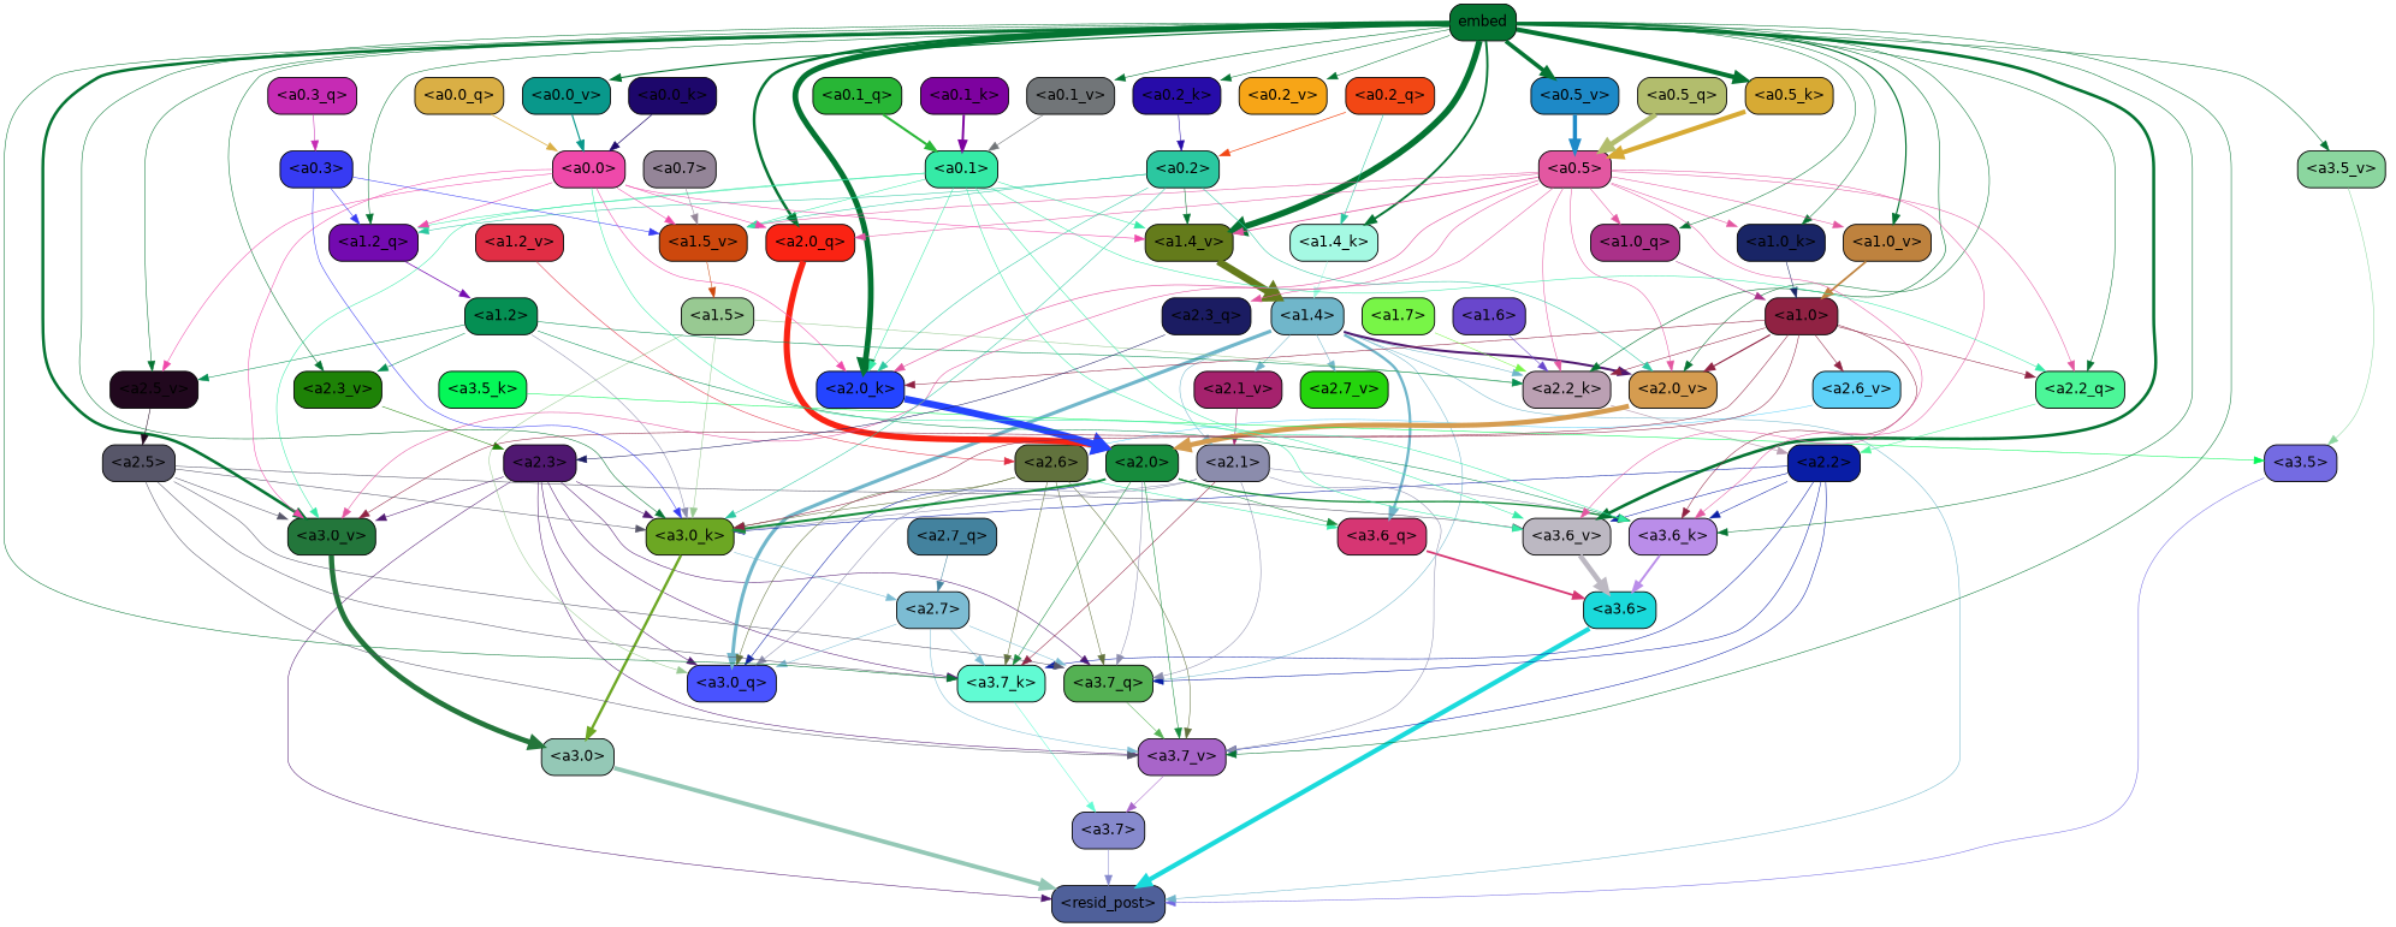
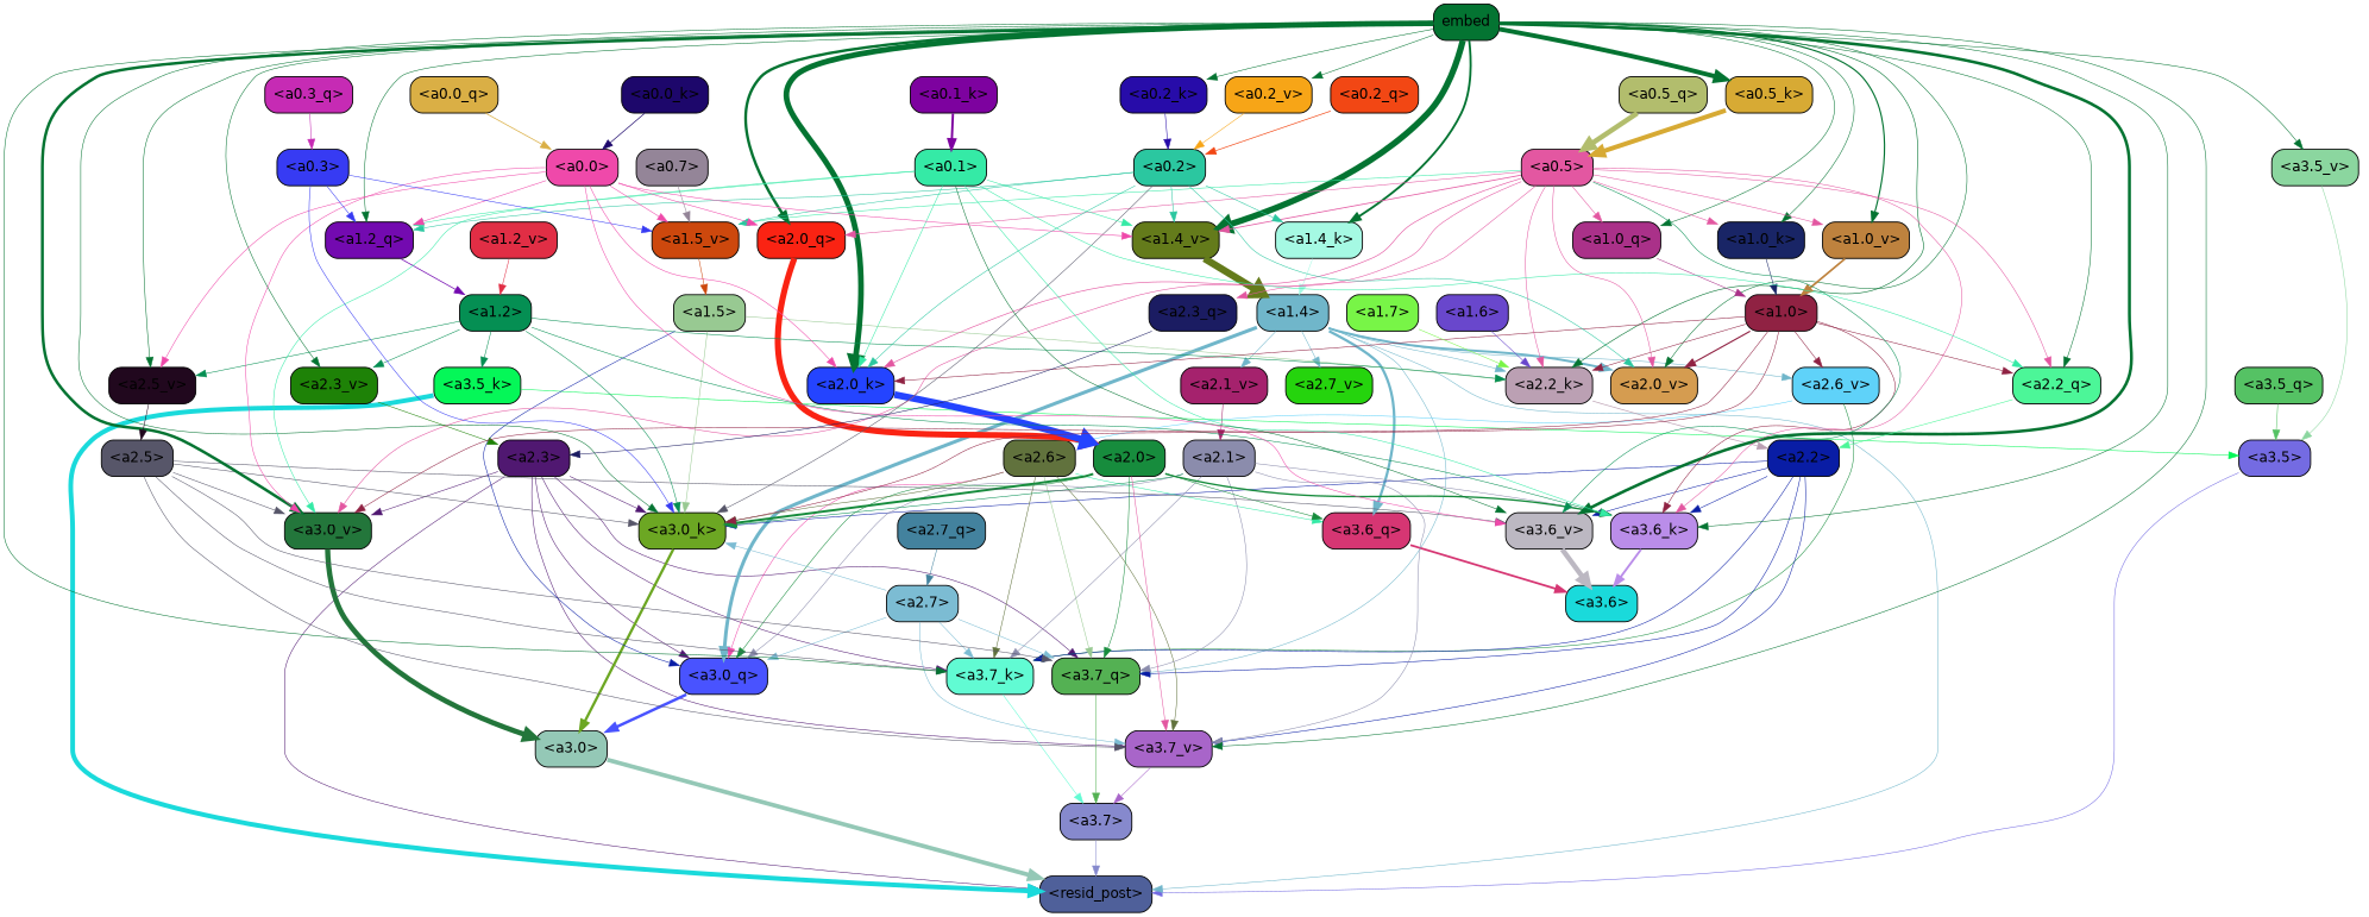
  strict digraph {
    splines=true
    node [color=black fontname=Helvetica shape=box style="filled, rounded"]
    edge [color="#047432" penwidth=0.6]
    "<a3.7>" [fillcolor="#8689cd"]
    "<resid_post>" [fillcolor="#4f609a"]
    "<a3.6>" [fillcolor="#1adadb"]
    "<a3.5>" [fillcolor="#746be2"]
    "<a3.0>" [fillcolor="#94c8b6"]
    "<a2.3>" [fillcolor="#501871"]
    "<a3.7_q>" [fillcolor="#54b153"]
    "<a3.0_q>" [fillcolor="#4953ff"]
    "<a3.7_k>" [fillcolor="#61fbd3"]
    "<a3.0_k>" [fillcolor="#6ca723"]
    "<a3.7_v>" [fillcolor="#a865c9"]
    "<a3.0_v>" [fillcolor="#23763b"]
    "<a1.4>" [fillcolor="#70b6ca"]
    "<a3.6_q>" [fillcolor="#d63673"]
    "<a2.2_k>" [fillcolor="#bba0b3"]
    "<a2.7_v>" [fillcolor="#25d40d"]
    "<a2.6_v>" [fillcolor="#5fd2f9"]
    "<a2.1_v>" [fillcolor="#a5226d"]
    "<a2.0_v>" [fillcolor="#d59c50"]
    "<a2.2>" [fillcolor="#091da5"]
    "<a2.6>" [fillcolor="#61723d"]
    "<a2.1>" [fillcolor="#8b8cac"]
    "<a2.0>" [fillcolor="#178c3d"]
    "<a3.6_k>" [fillcolor="#ba8de9"]
    "<a3.6_v>" [fillcolor="#bcb8c2"]
    "<a2.7>" [fillcolor="#7cbcd3"]
+   "<a3.5_q>" [fillcolor="#55c264"]
    "<a3.5_k>" [fillcolor="#05f758"]
    "<a3.5_v>" [fillcolor="#8bd69f"]
    "<a2.5>" [fillcolor="#575669"]
    "<a1.5>" [fillcolor="#98c992"]
    embed [fillcolor="#047432"]
    "<a2.2_q>" [fillcolor="#4cf698"]
    "<a2.0_q>" [fillcolor="#fa2313"]
    "<a2.0_k>" [fillcolor="#2444ff"]
    "<a2.5_v>" [fillcolor="#21081e"]
    "<a2.3_v>" [fillcolor="#1e8207"]
    "<a1.2_q>" [fillcolor="#730ab0"]
    "<a1.0_q>" [fillcolor="#aa3189"]
    "<a1.4_k>" [fillcolor="#a5f9e3"]
    "<a1.0_k>" [fillcolor="#192566"]
    "<a1.4_v>" [fillcolor="#647b1b"]
    "<a1.0_v>" [fillcolor="#be823e"]
    "<a0.5_k>" [fillcolor="#d7aa34"]
    "<a0.2_k>" [fillcolor="#270ca9"]
-   "<a0.5_v>" [fillcolor="#1d89c7"]
    "<a0.2_v>" [fillcolor="#f7a517"]
-   "<a0.1_v>" [fillcolor="#717578"]
-   "<a0.0_v>" [fillcolor="#09988b"]
    "<a1.2>" [fillcolor="#058f53"]
    "<a1.0>" [fillcolor="#902243"]
    "<a0.5>" [fillcolor="#e357a1"]
    "<a0.2>" [fillcolor="#2bc7a0"]
    "<a0.1>" [fillcolor="#35eaa6"]
    "<a0.0>" [fillcolor="#ef49aa"]
    "<a2.3_q>" [fillcolor="#1b1c62"]
    "<a1.5_v>" [fillcolor="#cd480d"]
    "<a0.3>" [fillcolor="#373bf3"]
    "<a2.7_q>" [fillcolor="#43829e"]
    "<a1.7>" [fillcolor="#78f547"]
    "<a1.6>" [fillcolor="#6947cc"]
    "<a1.2_v>" [fillcolor="#e12e45"]
    "<a0.7>" [fillcolor="#948598"]
    "<a0.5_q>" [fillcolor="#b2bd6d"]
    "<a0.3_q>" [fillcolor="#c62bb4"]
    "<a0.2_q>" [fillcolor="#f24714"]
-   "<a0.1_q>" [fillcolor="#28b636"]
    "<a0.0_q>" [fillcolor="#daaf45"]
    "<a0.1_k>" [fillcolor="#7d029f"]
    "<a0.0_k>" [fillcolor="#1d076b"]
    "<a3.7>" -> "<resid_post>" [color="#8689cd"]
-   "<a3.6>" -> "<resid_post>" [color="#1adadb" penwidth=4.6696330308914185]
+   "<a3.5_k>" -> "<resid_post>" [color="#1adadb" penwidth=4.6696330308914185]
    "<a3.5>" -> "<resid_post>" [color="#746be2"]
    "<a3.0>" -> "<resid_post>" [color="#94c8b6" penwidth=4.282557368278503]
    "<a2.3>" -> "<resid_post>" [color="#501871"]
    "<a2.3>" -> "<a3.7_q>" [color="#501871"]
    "<a2.3>" -> "<a3.0_q>" [color="#501871"]
    "<a2.3>" -> "<a3.7_k>" [color="#501871"]
    "<a2.3>" -> "<a3.0_k>" [color="#501871"]
    "<a2.3>" -> "<a3.7_v>" [color="#501871"]
    "<a2.3>" -> "<a3.0_v>" [color="#501871"]
-   "<a3.7_q>" -> "<a3.7_v>" [color="#54b153"]
+   "<a3.7_q>" -> "<a3.7>" [color="#54b153"]
+   "<a3.0_q>" -> "<a3.0>" [color="#4953ff" penwidth=2.8638100624084473]
    "<a3.7_k>" -> "<a3.7>" [color="#61fbd3"]
    "<a3.0_k>" -> "<a3.0>" [color="#6ca723" penwidth=2.6274144649505615]
    "<a3.7_v>" -> "<a3.7>" [color="#a865c9"]
    "<a3.0_v>" -> "<a3.0>" [color="#23763b" penwidth=5.188832879066467]
    "<a1.4>" -> "<resid_post>" [color="#70b6ca"]
    "<a1.4>" -> "<a3.7_q>" [color="#70b6ca"]
    "<a1.4>" -> "<a3.0_q>" [color="#70b6ca" penwidth=3.4971605762839317]
    "<a1.4>" -> "<a3.6_q>" [color="#70b6ca" penwidth=2.6073555648326874]
    "<a1.4>" -> "<a2.2_k>" [color="#70b6ca"]
    "<a1.4>" -> "<a2.7_v>" [color="#70b6ca"]
-   "<a1.4>" -> "<a2.1>" [color="#70b6ca"]
+   "<a1.4>" -> "<a2.6_v>" [color="#70b6ca"]
    "<a1.4>" -> "<a2.1_v>" [color="#70b6ca"]
-   "<a1.4>" -> "<a2.0_v>" [color="#501871" penwidth=2.268670678138733]
+   "<a1.4>" -> "<a2.0_v>" [color="#70b6ca" penwidth=2.268670678138733]
    "<a3.6_q>" -> "<a3.6>" [color="#d63673" penwidth=2.03758105635643]
    "<a2.2_k>" -> "<a2.2>" [color="#bba0b3" penwidth=0.7764816284179688]
    "<a2.6_v>" -> "<a2.6>" [color="#5fd2f9"]
    "<a2.1_v>" -> "<a2.1>" [color="#a5226d"]
-   "<a2.0_v>" -> "<a2.0>" [color="#d59c50" penwidth=4.906715989112854]
    "<a2.2>" -> "<a3.7_q>" [color="#091da5"]
    "<a2.2>" -> "<a3.7_k>" [color="#091da5"]
    "<a2.2>" -> "<a3.0_k>" [color="#091da5"]
    "<a2.2>" -> "<a3.7_v>" [color="#091da5"]
    "<a2.2>" -> "<a3.6_k>" [color="#091da5"]
    "<a2.2>" -> "<a3.6_v>" [color="#091da5"]
-   "<a2.6>" -> "<a3.7_q>" [color="#61723d"]
-   "<a2.6>" -> "<a3.0_q>" [color="#61723d"]
+   "<a2.6>" -> "<a3.7_q>" [color="#98c992"]
+   "<a2.6>" -> "<a3.0_q>" [color="#ef49aa"]
    "<a2.6>" -> "<a3.7_k>" [color="#61723d"]
    "<a2.6>" -> "<a3.0_k>" [color="#61723d"]
    "<a2.6>" -> "<a3.7_v>" [color="#61723d"]
    "<a2.6>" -> "<a3.6_q>" [color="#35eaa6"]
    "<a2.1>" -> "<a3.7_q>" [color="#8b8cac"]
    "<a2.1>" -> "<a3.0_q>" [color="#8b8cac"]
-   "<a2.1>" -> "<a3.7_k>" [color="#902243"]
-   "<a2.1>" -> "<a3.0_k>" [color="#8b8cac"]
+   "<a2.1>" -> "<a3.7_k>" [color="#8b8cac"]
+   "<a2.1>" -> "<a3.0_k>" [color="#058f53"]
    "<a2.1>" -> "<a3.7_v>" [color="#8b8cac"]
    "<a2.1>" -> "<a3.6_k>" [color="#8b8cac"]
-   "<a2.0>" -> "<a3.7_q>" [color="#8b8cac"]
-   "<a2.0>" -> "<a3.0_q>" [color="#091da5"]
-   "<a2.0>" -> "<a3.7_k>" [color="#178c3d"]
+   "<a2.0>" -> "<a3.7_q>" [color="#178c3d"]
+   "<a2.0>" -> "<a3.0_q>" [color="#178c3d"]
+   "<a2.6_v>" -> "<a3.7_k>" [color="#178c3d"]
    "<a2.0>" -> "<a3.0_k>" [color="#178c3d" penwidth=2.270527422428131]
-   "<a2.0>" -> "<a3.7_v>" [color="#178c3d"]
+   "<a2.0>" -> "<a3.7_v>" [color="#e357a1"]
    "<a2.0>" -> "<a3.6_q>" [color="#178c3d"]
    "<a2.0>" -> "<a3.6_k>" [color="#178c3d" penwidth=1.5568191409111023]
    "<a3.6_k>" -> "<a3.6>" [color="#ba8de9" penwidth=2.174198240041733]
    "<a3.6_v>" -> "<a3.6>" [color="#bcb8c2" penwidth=5.002329230308533]
    "<a2.7>" -> "<a3.7_q>" [color="#7cbcd3"]
    "<a2.7>" -> "<a3.0_q>" [color="#7cbcd3"]
    "<a2.7>" -> "<a3.7_k>" [color="#7cbcd3"]
-   "<a3.0_k>" -> "<a2.7>" [color="#7cbcd3"]
+   "<a2.7>" -> "<a3.0_k>" [color="#7cbcd3"]
    "<a2.7>" -> "<a3.7_v>" [color="#7cbcd3"]
+   "<a3.5_q>" -> "<a3.5>" [color="#55c264"]
    "<a3.5_k>" -> "<a3.5>" [color="#05f758"]
    "<a3.5_v>" -> "<a3.5>" [color="#8bd69f"]
    "<a2.5>" -> "<a3.7_q>" [color="#575669"]
    "<a2.5>" -> "<a3.7_k>" [color="#575669"]
    "<a2.5>" -> "<a3.0_k>" [color="#575669"]
    "<a2.5>" -> "<a3.7_v>" [color="#575669"]
    "<a2.5>" -> "<a3.0_v>" [color="#575669"]
    "<a2.5>" -> "<a3.6_v>" [color="#575669"]
-   "<a1.5>" -> "<a3.0_q>" [color="#98c992"]
+   "<a1.5>" -> "<a3.0_q>" [color="#091da5"]
    "<a1.5>" -> "<a3.0_k>" [color="#98c992"]
    "<a1.5>" -> "<a2.2_k>" [color="#98c992"]
    embed -> "<a3.7_k>"
    embed -> "<a3.0_k>"
    embed -> "<a3.7_v>"
    embed -> "<a3.0_v>" [penwidth=2.8686431646347046]
    embed -> "<a2.2_k>" [penwidth=0.67606520652771]
    embed -> "<a2.0_v>"
    embed -> "<a3.6_k>"
    embed -> "<a3.6_v>" [penwidth=2.9588699340820312]
    embed -> "<a3.5_v>"
    embed -> "<a2.2_q>"
    embed -> "<a2.0_q>" [penwidth=2.7617180347442627]
    embed -> "<a2.0_k>" [penwidth=5.615107178688049]
    embed -> "<a2.5_v>"
    embed -> "<a2.3_v>"
    embed -> "<a1.2_q>"
    embed -> "<a1.0_q>"
    embed -> "<a1.4_k>" [penwidth=2.1468217372894287]
    embed -> "<a1.0_k>"
    embed -> "<a1.4_v>" [penwidth=6.189999580383301]
    embed -> "<a1.0_v>" [penwidth=1.3123979568481445]
    embed -> "<a0.5_k>" [penwidth=4.58268666267395]
    embed -> "<a0.2_k>"
-   embed -> "<a0.5_v>" [penwidth=4.06441330909729]
    embed -> "<a0.2_v>"
-   embed -> "<a0.1_v>" [penwidth=0.6574034690856934]
-   embed -> "<a0.0_v>" [penwidth=1.3119869232177734]
    "<a2.2_q>" -> "<a2.2>" [color="#4cf698" penwidth=0.6340763568878174]
    "<a2.0_q>" -> "<a2.0>" [color="#fa2313" penwidth=6.0160088539123535]
    "<a2.0_k>" -> "<a2.0>" [color="#2444ff" penwidth=6.773025274276733]
    "<a2.5_v>" -> "<a2.5>" [color="#21081e"]
    "<a2.3_v>" -> "<a2.3>" [color="#1e8207"]
    "<a1.2_q>" -> "<a1.2>" [color="#730ab0" penwidth=0.836545467376709]
    "<a1.0_q>" -> "<a1.0>" [color="#aa3189"]
    "<a1.4_k>" -> "<a1.4>" [color="#a5f9e3"]
    "<a1.0_k>" -> "<a1.0>" [color="#192566"]
    "<a1.4_v>" -> "<a1.4>" [color="#647b1b" penwidth=7.093163728713989]
    "<a1.0_v>" -> "<a1.0>" [color="#be823e" penwidth=1.9666723012924194]
    "<a0.5_k>" -> "<a0.5>" [color="#d7aa34" penwidth=4.577519536018372]
    "<a0.2_k>" -> "<a0.2>" [color="#270ca9"]
-   "<a0.5_v>" -> "<a0.5>" [color="#1d89c7" penwidth=4.062177300453186]
-   "<a0.1_v>" -> "<a0.1>" [color="#717578" penwidth=0.654442310333252]
-   "<a0.0_v>" -> "<a0.0>" [color="#09988b" penwidth=1.307939052581787]
-   "<a1.2>" -> "<a3.0_k>" [color="#8b8cac"]
+   "<a0.2_v>" -> "<a0.2>" [color="#f7a517"]
+   "<a1.2>" -> "<a3.0_k>" [color="#058f53"]
    "<a1.2>" -> "<a2.2_k>" [color="#058f53"]
    "<a1.2>" -> "<a3.6_k>" [color="#058f53"]
+   "<a1.2>" -> "<a3.5_k>" [color="#058f53"]
    "<a1.2>" -> "<a2.5_v>" [color="#058f53"]
    "<a1.2>" -> "<a2.3_v>" [color="#058f53"]
    "<a1.0>" -> "<a3.0_k>" [color="#902243"]
    "<a1.0>" -> "<a3.0_v>" [color="#902243"]
    "<a1.0>" -> "<a2.2_k>" [color="#902243"]
    "<a1.0>" -> "<a2.6_v>" [color="#902243"]
    "<a1.0>" -> "<a2.0_v>" [color="#902243" penwidth=1.27996826171875]
    "<a1.0>" -> "<a3.6_k>" [color="#902243"]
    "<a1.0>" -> "<a2.2_q>" [color="#902243"]
    "<a1.0>" -> "<a2.0_k>" [color="#902243"]
    "<a0.5>" -> "<a3.0_v>" [color="#e357a1" penwidth=0.6421224474906921]
    "<a0.5>" -> "<a2.2_k>" [color="#e357a1"]
    "<a0.5>" -> "<a2.0_v>" [color="#e357a1"]
    "<a0.5>" -> "<a3.6_k>" [color="#e357a1"]
-   "<a0.5>" -> "<a3.6_v>" [color="#e357a1"]
+   "<a0.5>" -> "<a3.6_v>" [color="#058f53"]
    "<a0.5>" -> "<a2.2_q>" [color="#e357a1"]
    "<a0.5>" -> "<a2.0_q>" [color="#e357a1"]
    "<a0.5>" -> "<a2.0_k>" [color="#e357a1" penwidth=0.7151575088500977]
    "<a0.5>" -> "<a1.0_q>" [color="#e357a1"]
    "<a0.5>" -> "<a1.0_k>" [color="#e357a1"]
    "<a0.5>" -> "<a1.4_v>" [color="#e357a1" penwidth=0.8927993774414062]
    "<a0.5>" -> "<a1.0_v>" [color="#e357a1"]
    "<a0.5>" -> "<a2.3_q>" [color="#e357a1"]
-   "<a0.5>" -> "<a1.5_v>" [color="#e357a1"]
-   "<a0.2>" -> "<a3.0_k>" [color="#2bc7a0"]
+   "<a0.5>" -> "<a1.5_v>" [color="#35eaa6"]
+   "<a0.2>" -> "<a3.0_k>" [color="#575669"]
    "<a0.2>" -> "<a2.0_v>" [color="#2bc7a0"]
    "<a0.2>" -> "<a2.0_k>" [color="#2bc7a0"]
    "<a0.2>" -> "<a1.2_q>" [color="#2bc7a0"]
-   "<a0.2_q>" -> "<a1.4_k>" [color="#2bc7a0"]
-   "<a0.2>" -> "<a1.4_v>"
+   "<a0.2>" -> "<a1.4_k>" [color="#2bc7a0"]
+   "<a0.2>" -> "<a1.4_v>" [color="#2bc7a0"]
    "<a0.2>" -> "<a1.5_v>" [color="#2bc7a0"]
    "<a0.1>" -> "<a3.0_v>" [color="#35eaa6"]
    "<a0.1>" -> "<a3.6_k>" [color="#35eaa6"]
-   "<a0.1>" -> "<a3.6_v>" [color="#35eaa6"]
+   "<a0.1>" -> "<a3.6_v>"
    "<a0.1>" -> "<a2.2_q>" [color="#35eaa6"]
    "<a0.1>" -> "<a2.0_k>" [color="#35eaa6"]
    "<a0.1>" -> "<a1.2_q>" [color="#35eaa6"]
    "<a0.1>" -> "<a1.4_v>" [color="#35eaa6"]
-   "<a0.1>" -> "<a1.5_v>" [color="#35eaa6"]
    "<a0.0>" -> "<a3.0_v>" [color="#ef49aa"]
-   "<a0.0>" -> "<a3.6_v>" [color="#35eaa6"]
+   "<a0.0>" -> "<a3.6_v>" [color="#ef49aa"]
    "<a0.0>" -> "<a2.0_q>" [color="#ef49aa"]
    "<a0.0>" -> "<a2.0_k>" [color="#ef49aa"]
    "<a0.0>" -> "<a2.5_v>" [color="#ef49aa"]
    "<a0.0>" -> "<a1.2_q>" [color="#ef49aa"]
    "<a0.0>" -> "<a1.4_v>" [color="#ef49aa"]
    "<a0.0>" -> "<a1.5_v>" [color="#ef49aa"]
    "<a2.3_q>" -> "<a2.3>" [color="#1b1c62"]
    "<a1.5_v>" -> "<a1.5>" [color="#cd480d"]
    "<a0.3>" -> "<a3.0_k>" [color="#373bf3"]
    "<a0.3>" -> "<a1.2_q>" [color="#373bf3"]
    "<a0.3>" -> "<a1.5_v>" [color="#373bf3"]
    "<a2.7_q>" -> "<a2.7>" [color="#43829e"]
    "<a1.7>" -> "<a2.2_k>" [color="#78f547"]
    "<a1.6>" -> "<a2.2_k>" [color="#6947cc"]
-   "<a1.2_v>" -> "<a2.6>" [color="#e12e45"]
+   "<a1.2_v>" -> "<a1.2>" [color="#e12e45"]
    "<a0.7>" -> "<a1.5_v>" [color="#948598"]
    "<a0.5_q>" -> "<a0.5>" [color="#b2bd6d" penwidth=5.0559651255607605]
    "<a0.3_q>" -> "<a0.3>" [color="#c62bb4"]
    "<a0.2_q>" -> "<a0.2>" [color="#f24714" penwidth=0.7587676048278809]
-   "<a0.1_q>" -> "<a0.1>" [color="#28b636" penwidth=2.3103086948394775]
    "<a0.0_q>" -> "<a0.0>" [color="#daaf45" penwidth=0.8285908699035645]
    "<a0.1_k>" -> "<a0.1>" [color="#7d029f" penwidth=2.2273199558258057]
    "<a0.0_k>" -> "<a0.0>" [color="#1d076b" penwidth=0.7703166007995605]
  }
